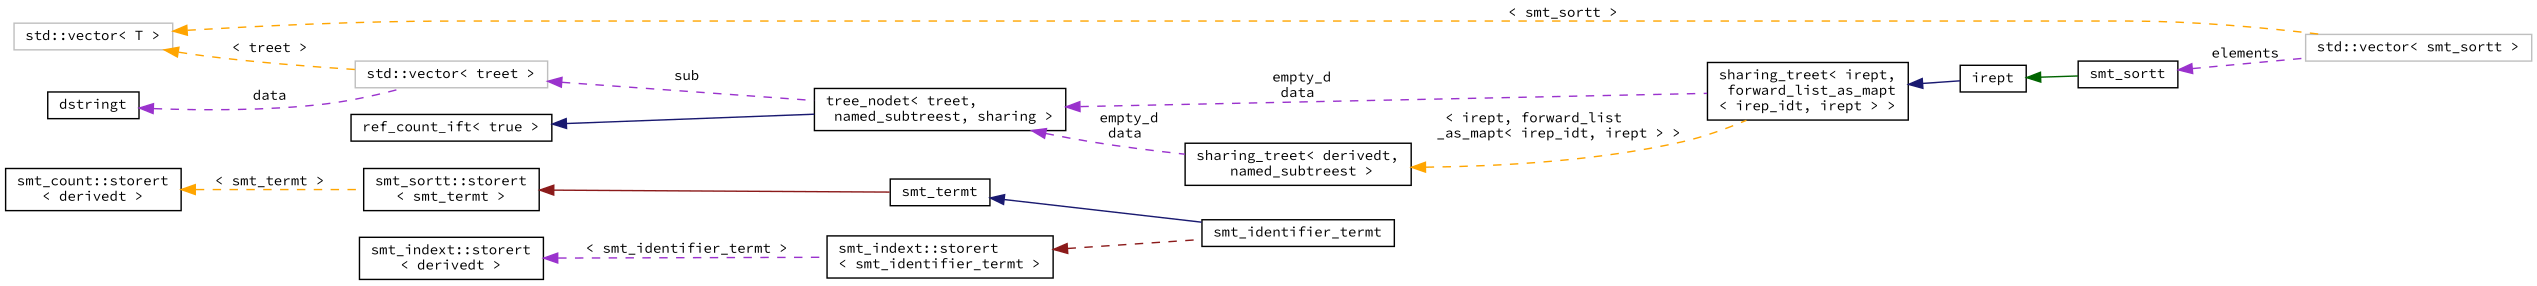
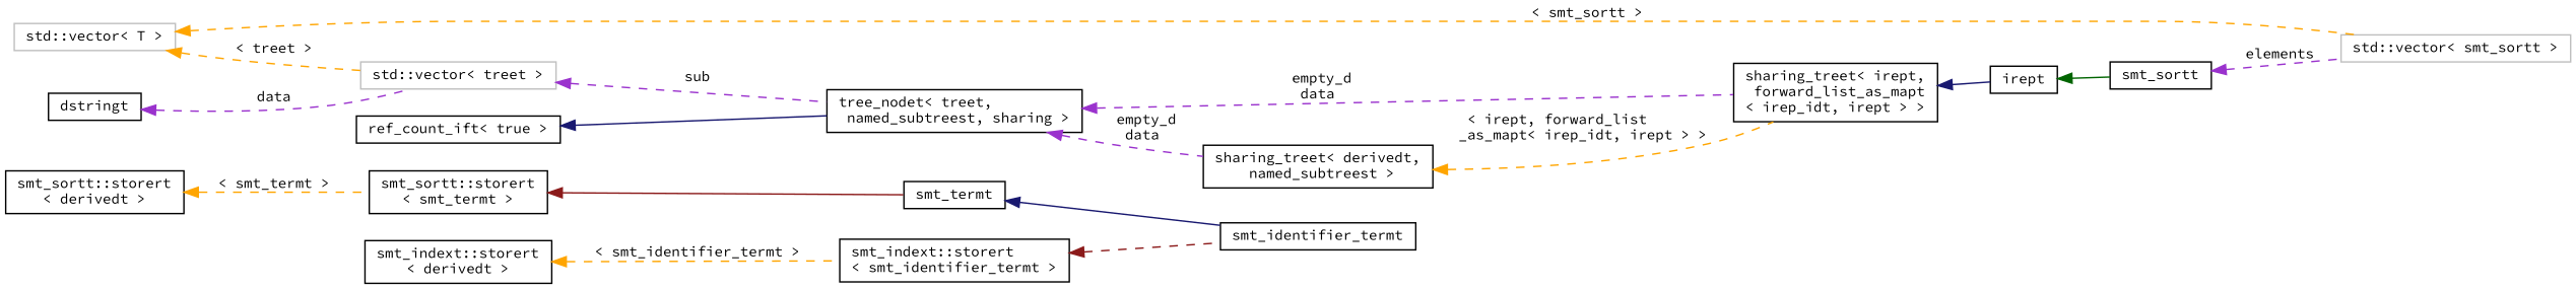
  digraph {
    fontname="Source Code Pro"
    rankdir=LR
    node [color=black fontname="Source Code Pro" fontsize=10 shape=record]
    edge [color=darkorchid3 dir=back fontname="Source Code Pro" fontsize=10 labelfontname=Helvetica labelfontsize=10 style=dashed]
    n1 [height=0.2 label=smt_identifier_termt width=0.4]
    n2 [height=0.2 label=smt_termt width=0.4]
    n3 [height=0.2 label=irept width=0.4]
    n4 [height=0.2 label=smt_sortt width=0.4]
    n5 [color=grey75 height=0.2 label="std::vector\< smt_sortt \>" width=0.4]
    n6 [height=0.2 label="sharing_treet\< irept,\l forward_list_as_mapt\l\< irep_idt, irept \> \>" width=0.4]
    n7 [height=0.2 label="tree_nodet\< treet,\l named_subtreest, sharing \>" width=0.4]
    n8 [height=0.2 label="sharing_treet\< derivedt,\l named_subtreest \>" width=0.4]
    n9 [height=0.2 label="ref_count_ift\< true \>" width=0.4]
    n10 [color=grey75 height=0.2 label="std::vector\< treet \>" width=0.4]
    n11 [color=grey75 height=0.2 label="std::vector\< T \>" width=0.4]
    n12 [height=0.2 label=dstringt width=0.4]
    n13 [height=0.2 label="smt_sortt::storert\l\< smt_termt \>" width=0.4]
-   n14 [height=0.2 label="smt_count::storert\l\< derivedt \>" width=0.4]
+   n14 [height=0.2 label="smt_sortt::storert\l\< derivedt \>" width=0.4]
    n15 [height=0.2 label="smt_indext::storert\l\< smt_identifier_termt \>" width=0.4]
    n16 [height=0.2 label="smt_indext::storert\l\< derivedt \>" width=0.4]
    n2 -> n1 [color=midnightblue style=solid]
    n3 -> n4 [color=darkgreen style=solid]
    n4 -> n5 [label=" elements"]
    n6 -> n3 [color=midnightblue style=solid]
    n7 -> n6 [label=" empty_d\ndata"]
    n7 -> n8 [label=" empty_d\ndata"]
    n8 -> n6 [color=orange label=" \< irept, forward_list\l_as_mapt\< irep_idt, irept \> \>"]
    n9 -> n7 [color=midnightblue style=solid]
    n10 -> n7 [label=" sub"]
    n11 -> n5 [color=orange label=" \< smt_sortt \>"]
    n11 -> n10 [color=orange label=" \< treet \>"]
    n12 -> n10 [label=" data"]
    n13 -> n2 [color=firebrick4 style=solid]
    n14 -> n13 [color=orange label=" \< smt_termt \>"]
    n15 -> n1 [color=firebrick4]
-   n16 -> n15 [label=" \< smt_identifier_termt \>"]
+   n16 -> n15 [color=orange label=" \< smt_identifier_termt \>"]
  }
